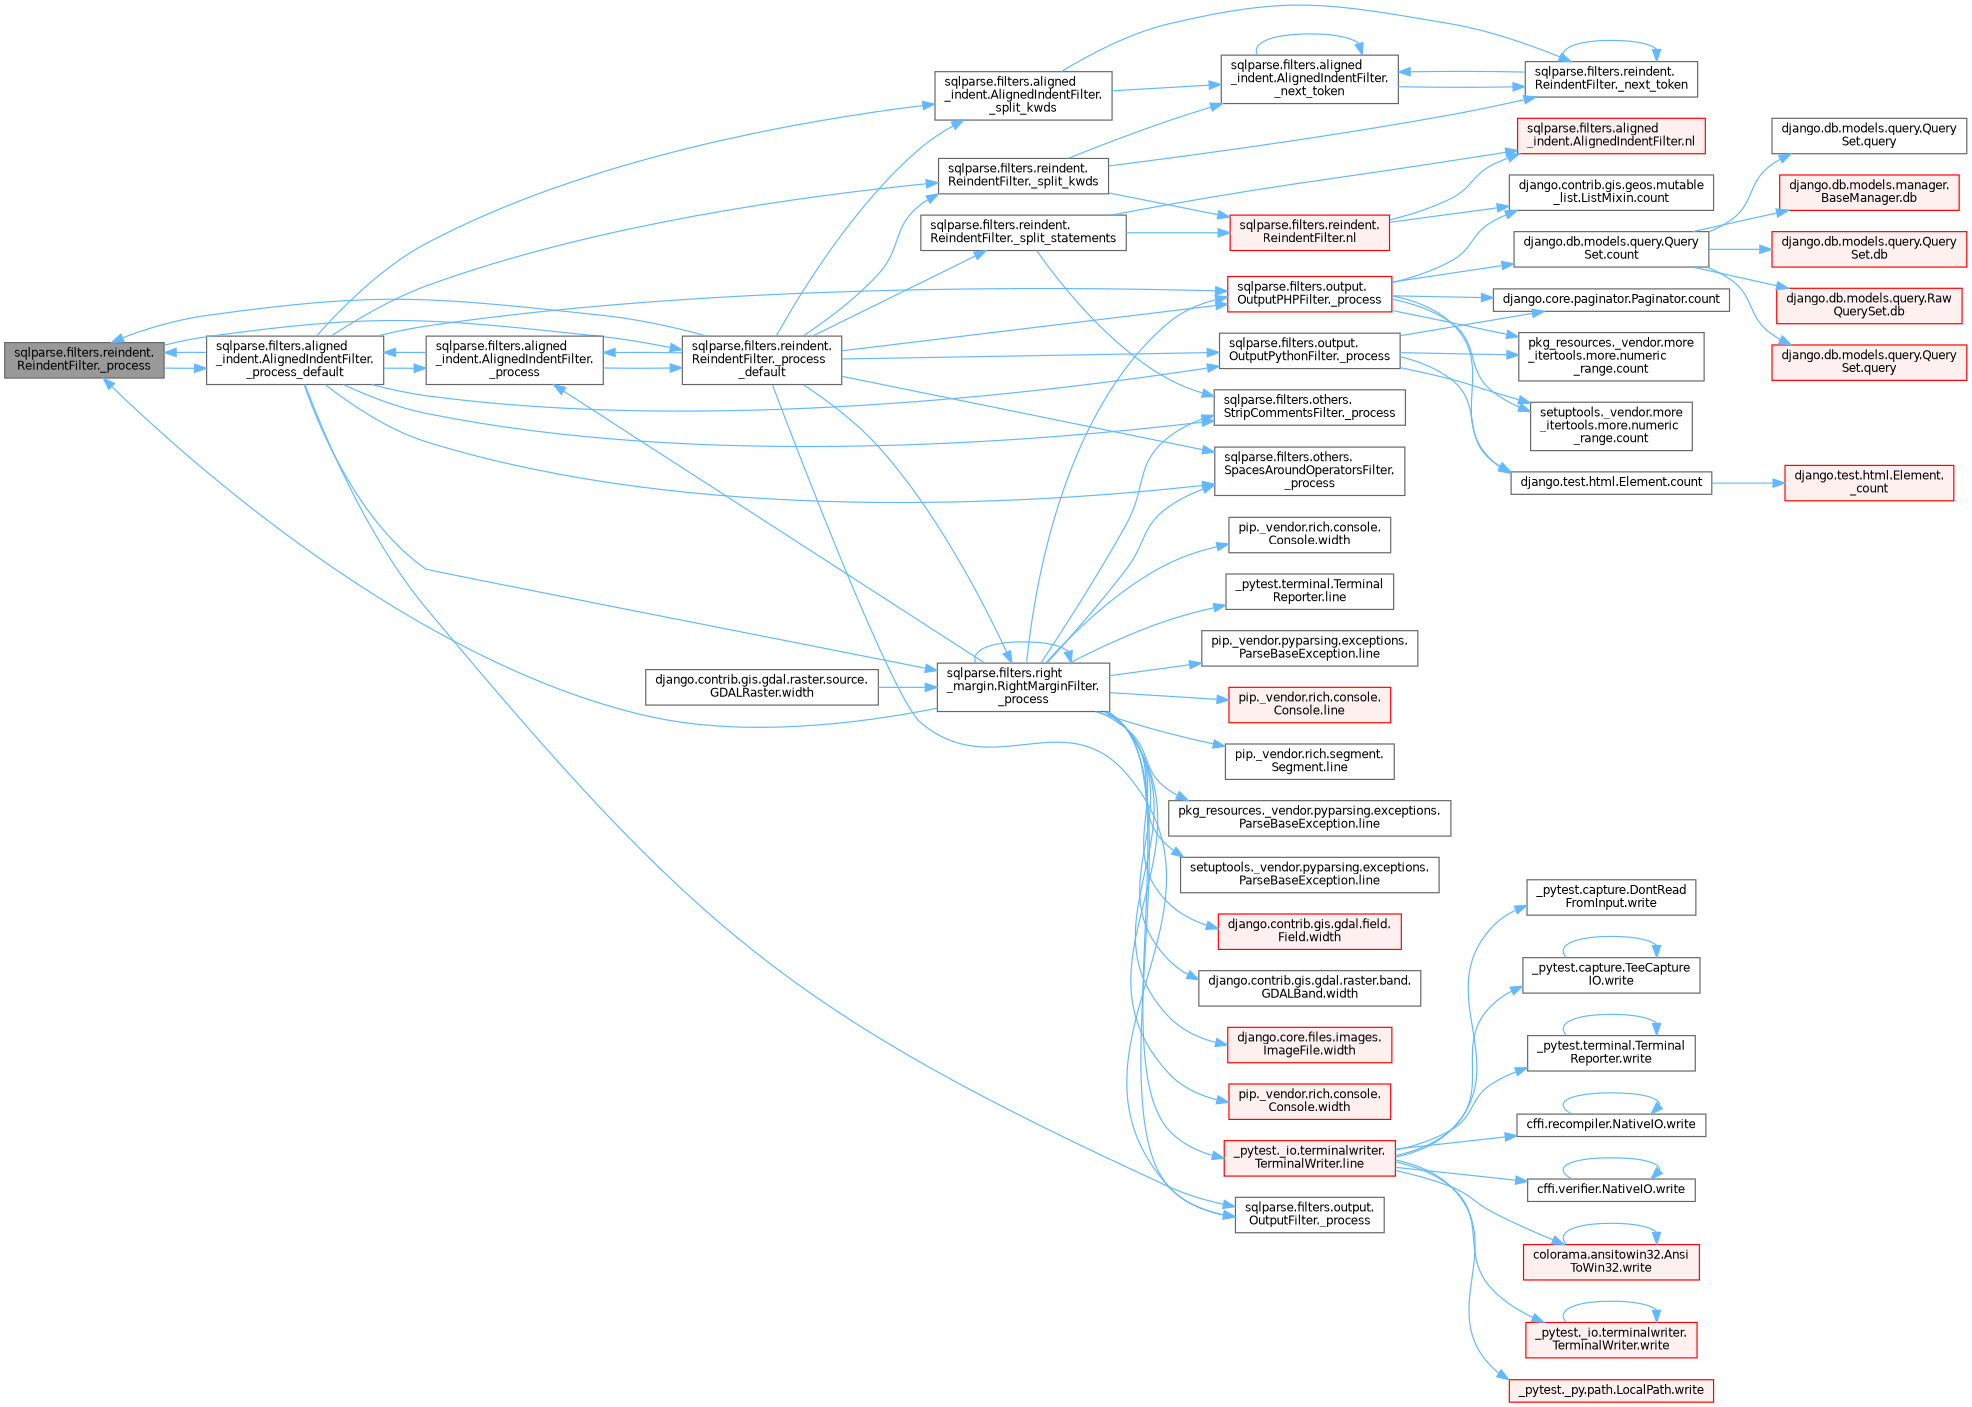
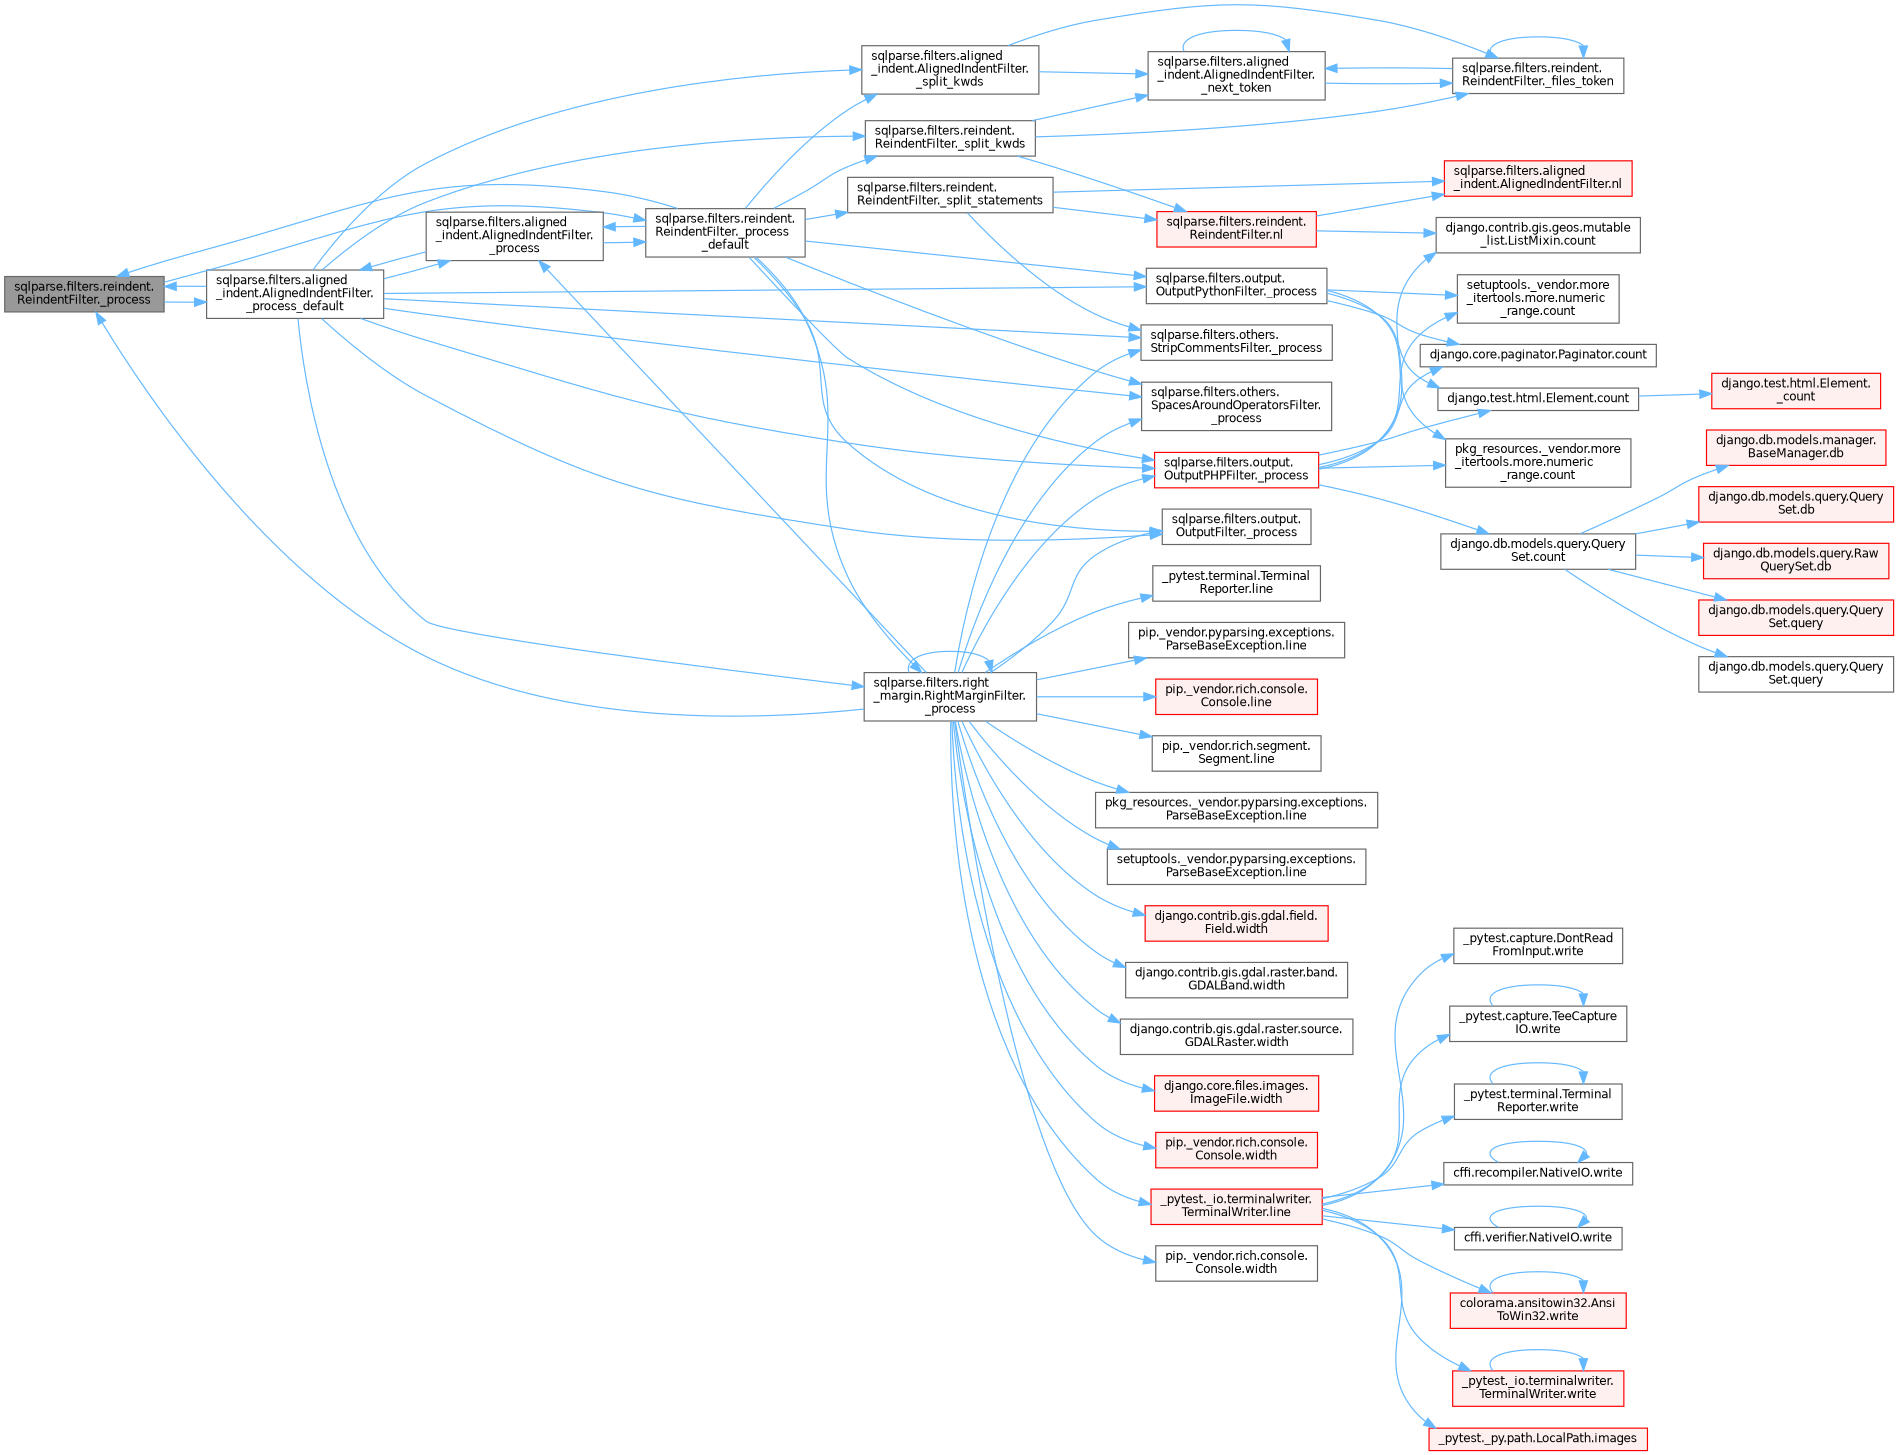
  digraph {
    rankdir=LR
    node [color=grey40 fillcolor=white fontname=Helvetica fontsize=10 shape=box style=filled]
    edge [color=steelblue1 fontname=Helvetica fontsize=10 labelfontname=Helvetica labelfontsize=10 style=solid]
    n1 [color=gray40 fillcolor=grey60 fontcolor=black height=0.2 label="sqlparse.filters.reindent.\lReindentFilter._process" width=0.4]
    n2 [height=0.2 label="sqlparse.filters.aligned\l_indent.AlignedIndentFilter.\l_process_default" width=0.4]
    n3 [height=0.2 label="sqlparse.filters.reindent.\lReindentFilter._process\l_default" width=0.4]
    n4 [height=0.2 label="sqlparse.filters.aligned\l_indent.AlignedIndentFilter.\l_process" width=0.4]
    n5 [height=0.2 label="sqlparse.filters.others.\lSpacesAroundOperatorsFilter.\l_process" width=0.4]
    n6 [height=0.2 label="sqlparse.filters.others.\lStripCommentsFilter._process" width=0.4]
    n7 [height=0.2 label="sqlparse.filters.output.\lOutputFilter._process" width=0.4]
    n8 [color=red height=0.2 label="sqlparse.filters.output.\lOutputPHPFilter._process" width=0.4]
    n9 [height=0.2 label="sqlparse.filters.output.\lOutputPythonFilter._process" width=0.4]
    n10 [height=0.2 label="sqlparse.filters.right\l_margin.RightMarginFilter.\l_process" width=0.4]
    n11 [height=0.2 label="sqlparse.filters.aligned\l_indent.AlignedIndentFilter.\l_split_kwds" width=0.4]
    n12 [height=0.2 label="sqlparse.filters.reindent.\lReindentFilter._split_kwds" width=0.4]
    n13 [height=0.2 label="sqlparse.filters.reindent.\lReindentFilter._split_statements" width=0.4]
    n14 [height=0.2 label="django.contrib.gis.geos.mutable\l_list.ListMixin.count" width=0.4]
    n15 [height=0.2 label="django.core.paginator.Paginator.count" width=0.4]
    n16 [height=0.2 label="django.db.models.query.Query\lSet.count" width=0.4]
    n17 [height=0.2 label="django.test.html.Element.count" width=0.4]
    n18 [height=0.2 label="pkg_resources._vendor.more\l_itertools.more.numeric\l_range.count" width=0.4]
    n19 [height=0.2 label="setuptools._vendor.more\l_itertools.more.numeric\l_range.count" width=0.4]
    n20 [color=red fillcolor="#FFF0F0" height=0.2 label="_pytest._io.terminalwriter.\lTerminalWriter.line" width=0.4]
    n21 [height=0.2 label="_pytest.terminal.Terminal\lReporter.line" width=0.4]
    n22 [height=0.2 label="pip._vendor.pyparsing.exceptions.\lParseBaseException.line" width=0.4]
    n23 [color=red fillcolor="#FFF0F0" height=0.2 label="pip._vendor.rich.console.\lConsole.line" width=0.4]
    n24 [height=0.2 label="pip._vendor.rich.segment.\lSegment.line" width=0.4]
    n25 [height=0.2 label="pkg_resources._vendor.pyparsing.exceptions.\lParseBaseException.line" width=0.4]
    n26 [height=0.2 label="setuptools._vendor.pyparsing.exceptions.\lParseBaseException.line" width=0.4]
    n27 [color=red fillcolor="#FFF0F0" height=0.2 label="django.contrib.gis.gdal.field.\lField.width" width=0.4]
    n28 [height=0.2 label="django.contrib.gis.gdal.raster.band.\lGDALBand.width" width=0.4]
    n29 [height=0.2 label="django.contrib.gis.gdal.raster.source.\lGDALRaster.width" width=0.4]
    n30 [color=red fillcolor="#FFF0F0" height=0.2 label="django.core.files.images.\lImageFile.width" width=0.4]
    n31 [color=red fillcolor="#FFF0F0" height=0.2 label="pip._vendor.rich.console.\lConsole.width" width=0.4]
    n32 [height=0.2 label="pip._vendor.rich.console.\lConsole.width" width=0.4]
    n33 [height=0.2 label="sqlparse.filters.aligned\l_indent.AlignedIndentFilter.\l_next_token" width=0.4]
-   n34 [height=0.2 label="sqlparse.filters.reindent.\lReindentFilter._next_token" width=0.4]
+   n34 [height=0.2 label="sqlparse.filters.reindent.\lReindentFilter._files_token" width=0.4]
    n35 [color=red fillcolor="#FFF0F0" height=0.2 label="sqlparse.filters.reindent.\lReindentFilter.nl" width=0.4]
    n36 [color=red fillcolor="#FFF0F0" height=0.2 label="sqlparse.filters.aligned\l_indent.AlignedIndentFilter.nl" width=0.4]
    n37 [color=red fillcolor="#FFF0F0" height=0.2 label="django.db.models.manager.\lBaseManager.db" width=0.4]
    n38 [color=red fillcolor="#FFF0F0" height=0.2 label="django.db.models.query.Query\lSet.db" width=0.4]
    n39 [color=red fillcolor="#FFF0F0" height=0.2 label="django.db.models.query.Raw\lQuerySet.db" width=0.4]
    n40 [color=red fillcolor="#FFF0F0" height=0.2 label="django.db.models.query.Query\lSet.query" width=0.4]
    n41 [height=0.2 label="django.db.models.query.Query\lSet.query" width=0.4]
    n42 [color=red fillcolor="#FFF0F0" height=0.2 label="django.test.html.Element.\l_count" width=0.4]
    n43 [color=red fillcolor="#FFF0F0" height=0.2 label="_pytest._io.terminalwriter.\lTerminalWriter.write" width=0.4]
-   n44 [color=red fillcolor="#FFF0F0" height=0.2 label="_pytest._py.path.LocalPath.write" width=0.4]
+   n44 [color=red fillcolor="#FFF0F0" height=0.2 label="_pytest._py.path.LocalPath.images" width=0.4]
    n45 [height=0.2 label="_pytest.capture.DontRead\lFromInput.write" width=0.4]
    n46 [height=0.2 label="_pytest.capture.TeeCapture\lIO.write" width=0.4]
    n47 [height=0.2 label="_pytest.terminal.Terminal\lReporter.write" width=0.4]
    n48 [height=0.2 label="cffi.recompiler.NativeIO.write" width=0.4]
    n49 [height=0.2 label="cffi.verifier.NativeIO.write" width=0.4]
    n50 [color=red fillcolor="#FFF0F0" height=0.2 label="colorama.ansitowin32.Ansi\lToWin32.write" width=0.4]
    n1 -> n2
    n1 -> n3
    n2 -> n1
    n2 -> n4
    n2 -> n5
    n2 -> n6
    n2 -> n7
    n2 -> n8
    n2 -> n9
    n2 -> n10
    n2 -> n11
    n2 -> n12
    n3 -> n1
    n3 -> n4
    n3 -> n5
    n3 -> n7
    n3 -> n8
    n3 -> n9
    n3 -> n10
    n3 -> n11
    n3 -> n12
    n3 -> n13
    n4 -> n2
    n4 -> n3
    n8 -> n14
    n8 -> n15
    n8 -> n16
    n8 -> n17
    n8 -> n18
    n8 -> n19
    n9 -> n15
    n9 -> n17
    n9 -> n18
    n9 -> n19
    n10 -> n1
    n10 -> n4
    n10 -> n5
    n10 -> n6
    n10 -> n7
    n10 -> n8
    n10 -> n10
    n10 -> n20
    n10 -> n21
    n10 -> n22
    n10 -> n23
    n10 -> n24
    n10 -> n25
    n10 -> n26
    n10 -> n27
    n10 -> n28
-   n29 -> n10
+   n10 -> n29
    n10 -> n30
    n10 -> n31
    n10 -> n32
    n11 -> n33
    n11 -> n34
    n12 -> n33
    n12 -> n34
    n12 -> n35
    n13 -> n6
    n13 -> n35
    n13 -> n36
    n16 -> n37
    n16 -> n38
    n16 -> n39
    n16 -> n40
    n16 -> n41
    n17 -> n42
    n20 -> n43
    n20 -> n44
    n20 -> n45
    n20 -> n46
    n20 -> n47
    n20 -> n48
    n20 -> n49
    n20 -> n50
    n33 -> n33
    n33 -> n34
    n34 -> n33
    n34 -> n34
    n35 -> n14
    n35 -> n36
    n43 -> n43
    n46 -> n46
    n47 -> n47
    n48 -> n48
    n49 -> n49
    n50 -> n50
  }
